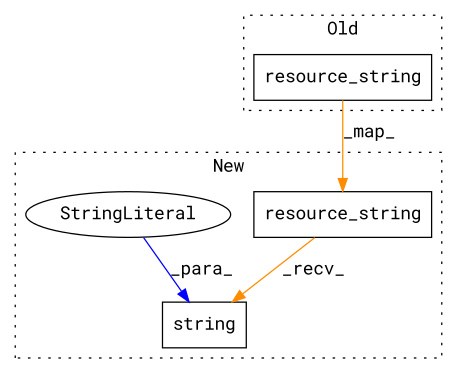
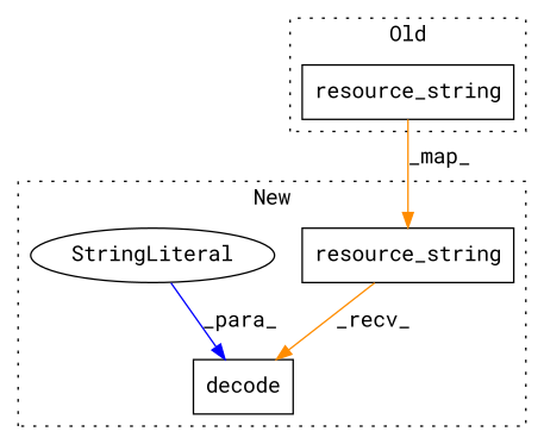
  digraph {
    fontname="Roboto Mono"
    node [a=32 l="16,1" shape=box fontname="Roboto Mono"]
    edge [color=darkorange fontname="Roboto Mono"]
    n1 [label=resource_string s="10367,10405"]
-   n2 [l="7,1" label=string s="10407,10421"]
+   n2 [l="7,1" label=decode s="10407,10421"]
    n3 [a=45 l=7 label=StringLiteral s=10414 shape=ellipse]
    n4 [label=resource_string s="10463,10501"]
    subgraph cluster_1 {
      label=New
      style=dotted
      n1
      n2
      n3
    }
    subgraph cluster_2 {
      label=Old
      style=dotted
      n4
    }
    n1 -> n2 [label=_recv_]
    n3 -> n2 [label=_para_ color=blue]
    n4 -> n1 [label=_map_]
  }
